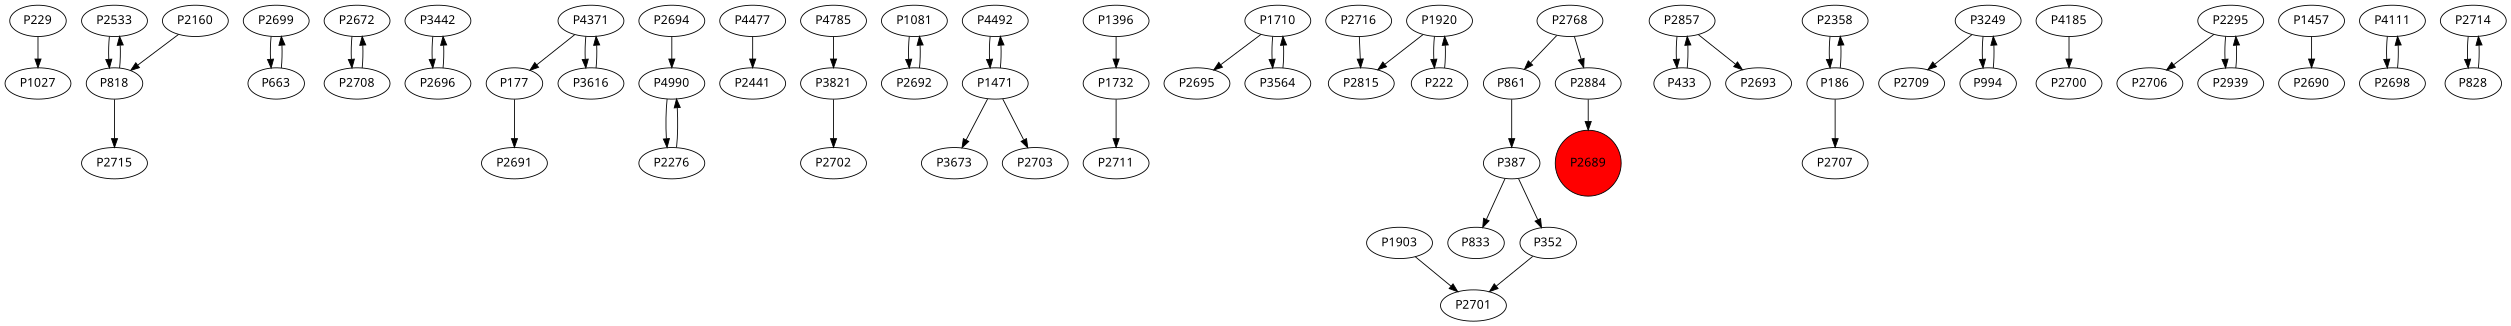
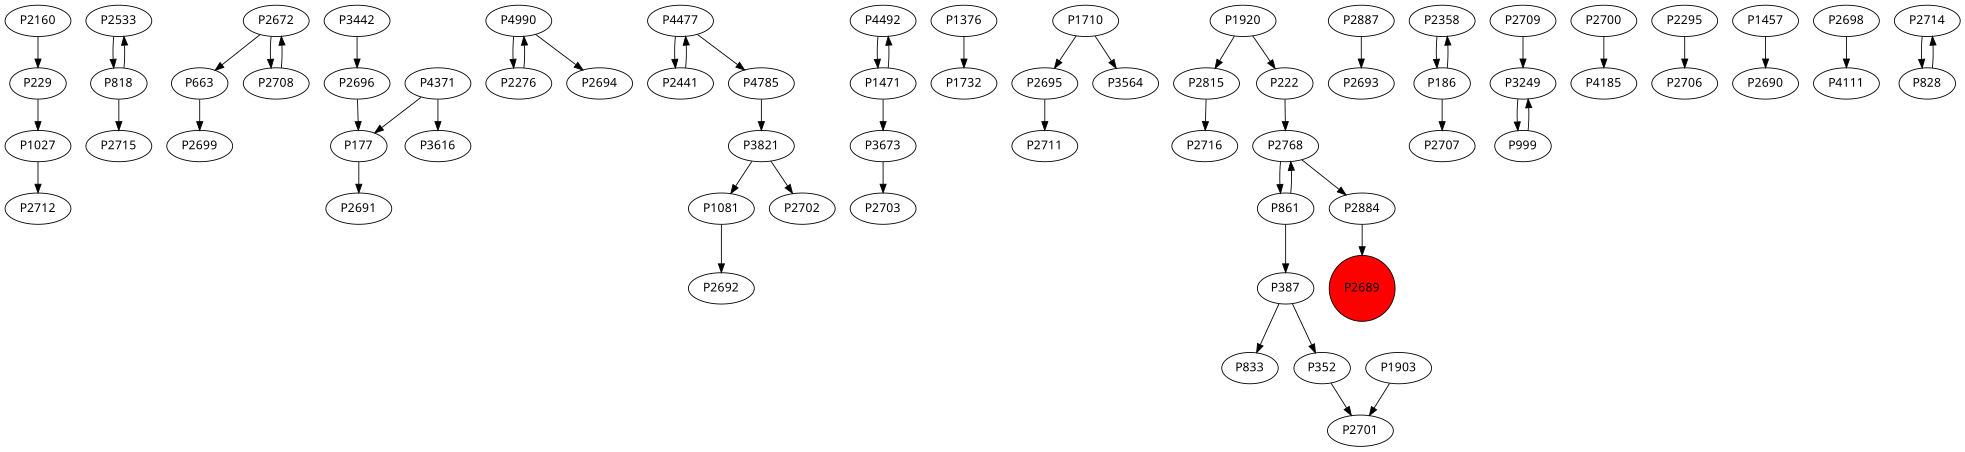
  digraph {
    fontname="Noto Sans"
    node [fontname="Noto Sans"]
    edge [fontname="Noto Sans"]
    P1027
+   P2712
    P2533
    P818
    P2715
    P229
    P2160
    P2699
    P663
    P2672
    P2708
    P3442
    P2696
    P4371
    P177
    P3616
    P2691
    P4990
    P2276
    P2694
    P4477
    P2441
    P4785
    P3821
    P1081
    P2692
    P4492
    P1471
    P3673
    P2703
    P1732
    P2711
    P1710
    P2695
    P3564
    P1920
    P2815
    P222
    P2716
    P861
    P2768
    P387
    P2884
    P2689 [fillcolor=red shape=circle style=filled]
    P1903
    P2701
    P833
    P352
-   P2887 [label=P2857]
-   P433
+   P2887
    P2693
    P2358
    P186
    P2707
    P3249
    P2709
-   P999 [label=P994]
+   P999
    P4185
    P2700
    P2702
    P2295
    P2706
-   P2939
    P1457
    P2690
    P4111
    P2698
    P2714
    P828
-   P1376 [label=P1396]
+   P1376
+   P1027 -> P2712
    P2533 -> P818
    P818 -> P2533
    P818 -> P2715
    P229 -> P1027
-   P2160 -> P818
-   P2699 -> P663
+   P2160 -> P229
+   P2672 -> P663
    P663 -> P2699
    P2672 -> P2708
    P2708 -> P2672
    P3442 -> P2696
-   P2696 -> P3442
+   P2696 -> P177
    P4371 -> P177
    P4371 -> P3616
    P177 -> P2691
-   P3616 -> P4371
    P4990 -> P2276
-   P2694 -> P4990
+   P4990 -> P2694
    P2276 -> P4990
    P4477 -> P2441
+   P4477 -> P4785
+   P2441 -> P4477
    P4785 -> P3821
    P3821 -> P2702
    P1081 -> P2692
-   P2692 -> P1081
+   P3821 -> P1081
    P4492 -> P1471
    P1471 -> P4492
    P1471 -> P3673
-   P1471 -> P2703
-   P1732 -> P2711
+   P3673 -> P2703
+   P2695 -> P2711
    P1710 -> P2695
    P1710 -> P3564
-   P3564 -> P1710
    P1920 -> P2815
    P1920 -> P222
-   P2716 -> P2815
-   P222 -> P1920
+   P2815 -> P2716
+   P222 -> P2768
+   P861 -> P2768
    P861 -> P387
    P2768 -> P861
    P2768 -> P2884
    P387 -> P833
    P387 -> P352
    P2884 -> P2689
    P1903 -> P2701
    P352 -> P2701
-   P2887 -> P433
    P2887 -> P2693
-   P433 -> P2887
    P2358 -> P186
    P186 -> P2358
    P186 -> P2707
-   P3249 -> P2709
+   P2709 -> P3249
    P3249 -> P999
    P999 -> P3249
-   P4185 -> P2700
+   P2700 -> P4185
    P2295 -> P2706
-   P2295 -> P2939
-   P2939 -> P2295
    P1457 -> P2690
-   P4111 -> P2698
    P2698 -> P4111
    P2714 -> P828
    P828 -> P2714
    P1376 -> P1732
  }
